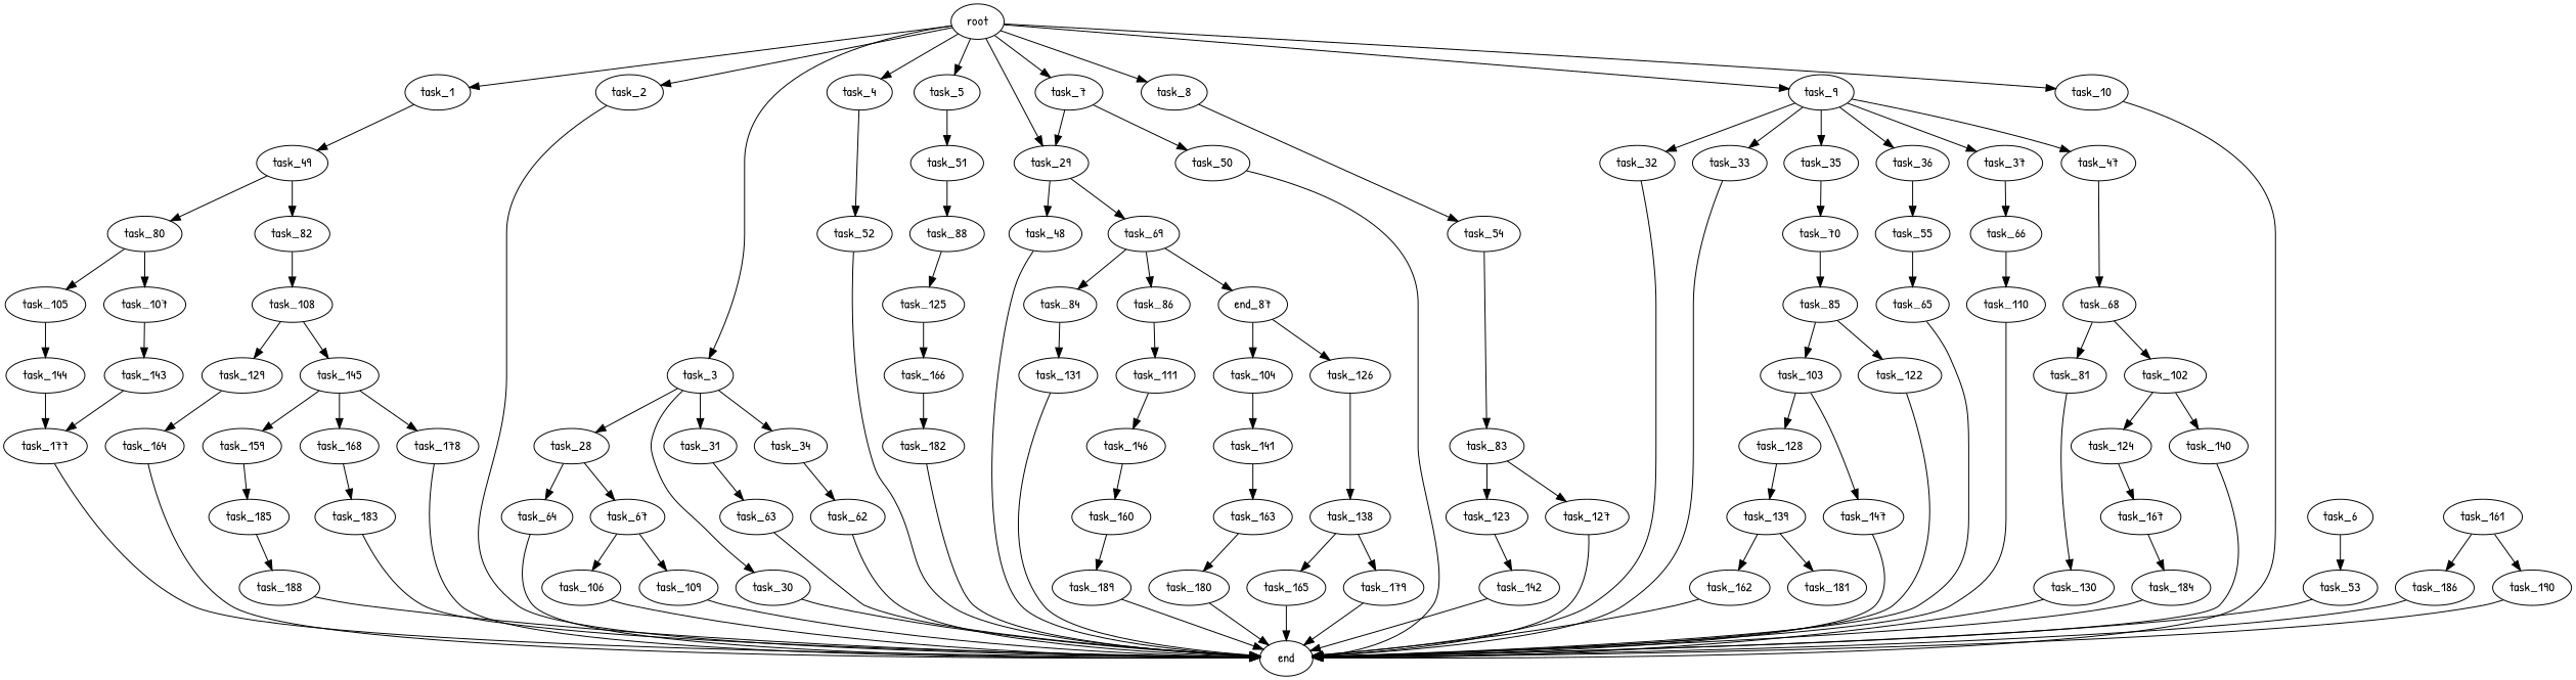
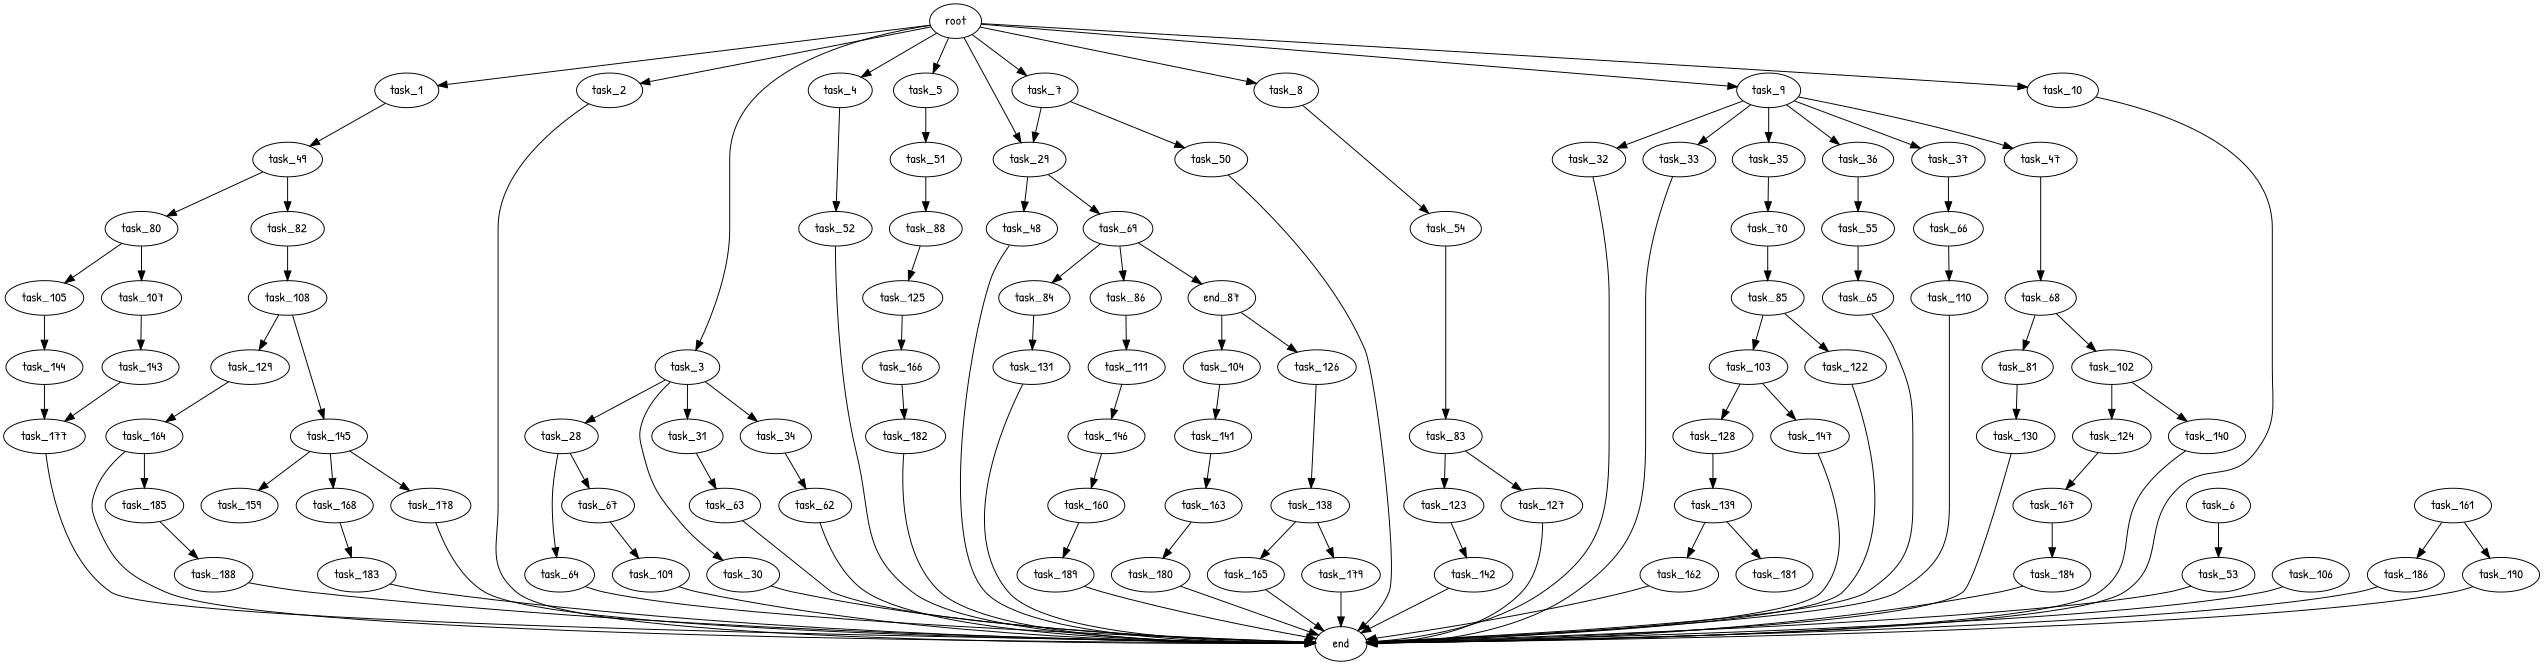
  digraph {
    fontname="Patrick Hand"
    node [fontname="Patrick Hand"]
    edge [fontname="Patrick Hand"]
    root
    task_1
    task_2
    task_3
    task_4
    task_5
    task_7
    task_8
    task_9
    task_10
    task_29
    task_49
    end
    task_28
    task_30
    task_31
    task_34
    task_52
    task_51
    task_6
    task_53
    task_50
    task_54
    task_32
    task_33
    task_35
    task_36
    task_37
    task_47
    task_80
    task_82
    task_64
    task_67
    task_63
    task_62
    task_88
    task_48
    task_69
    task_83
    task_70
    task_55
    task_66
    task_68
    task_106
    task_109
    task_84
    task_86
    n48 [label=end_87]
    task_85
    task_65
    task_110
    task_81
    task_102
    task_105
    task_107
    task_108
    task_125
    task_123
    task_127
    task_130
    task_124
    task_140
    task_131
    task_111
    task_104
    task_126
    task_103
    task_122
    task_144
    task_143
    task_129
    task_145
    task_142
    task_128
    task_147
    task_146
    task_141
    task_138
    task_166
    task_167
    task_139
    task_163
    task_177
    task_164
    task_159
    task_168
    task_178
    task_160
    task_184
    task_182
    task_165
    task_179
    task_162
    task_181
    task_180
    task_161
    task_186
    task_190
    task_185
    task_183
    task_189
    task_188
    root -> task_1
    root -> task_2
    root -> task_3
    root -> task_4
    root -> task_5
    root -> task_7
    root -> task_8
    root -> task_9
    root -> task_10
    root -> task_29
    task_1 -> task_49
    task_2 -> end
    task_3 -> task_28
    task_3 -> task_30
    task_3 -> task_31
    task_3 -> task_34
    task_4 -> task_52
    task_5 -> task_51
    task_7 -> task_29
    task_7 -> task_50
    task_8 -> task_54
    task_9 -> task_32
    task_9 -> task_33
    task_9 -> task_35
    task_9 -> task_36
    task_9 -> task_37
    task_9 -> task_47
    task_10 -> end
    task_29 -> task_48
    task_29 -> task_69
    task_49 -> task_80
    task_49 -> task_82
    task_28 -> task_64
    task_28 -> task_67
    task_30 -> end
    task_31 -> task_63
    task_34 -> task_62
    task_52 -> end
    task_51 -> task_88
    task_6 -> task_53
    task_53 -> end
    task_50 -> end
    task_54 -> task_83
    task_32 -> end
    task_33 -> end
    task_35 -> task_70
    task_36 -> task_55
    task_37 -> task_66
    task_47 -> task_68
    task_80 -> task_105
    task_80 -> task_107
    task_82 -> task_108
    task_64 -> end
-   task_67 -> task_106
    task_67 -> task_109
    task_63 -> end
    task_62 -> end
    task_88 -> task_125
    task_48 -> end
    task_69 -> task_84
    task_69 -> task_86
    task_69 -> n48
    task_83 -> task_123
    task_83 -> task_127
    task_70 -> task_85
    task_55 -> task_65
    task_66 -> task_110
    task_68 -> task_81
    task_68 -> task_102
    task_106 -> end
    task_109 -> end
    task_84 -> task_131
    task_86 -> task_111
    n48 -> task_104
    n48 -> task_126
    task_85 -> task_103
    task_85 -> task_122
    task_65 -> end
    task_110 -> end
    task_81 -> task_130
    task_102 -> task_124
    task_102 -> task_140
    task_105 -> task_144
    task_107 -> task_143
    task_108 -> task_129
    task_108 -> task_145
    task_125 -> task_166
    task_123 -> task_142
    task_127 -> end
    task_130 -> end
    task_124 -> task_167
    task_140 -> end
    task_131 -> end
    task_111 -> task_146
    task_104 -> task_141
    task_126 -> task_138
    task_103 -> task_128
    task_103 -> task_147
    task_122 -> end
    task_144 -> task_177
    task_143 -> task_177
    task_129 -> task_164
    task_145 -> task_159
    task_145 -> task_168
    task_145 -> task_178
    task_142 -> end
    task_128 -> task_139
    task_147 -> end
    task_146 -> task_160
    task_141 -> task_163
    task_138 -> task_165
    task_138 -> task_179
    task_166 -> task_182
    task_167 -> task_184
    task_139 -> task_162
    task_139 -> task_181
    task_163 -> task_180
    task_177 -> end
    task_164 -> end
-   task_159 -> task_185
+   task_164 -> task_185
    task_168 -> task_183
    task_178 -> end
    task_160 -> task_189
    task_184 -> end
    task_182 -> end
    task_165 -> end
    task_179 -> end
    task_162 -> end
    task_180 -> end
    task_161 -> task_186
    task_161 -> task_190
    task_186 -> end
    task_190 -> end
    task_185 -> task_188
    task_183 -> end
    task_189 -> end
    task_188 -> end
  }
